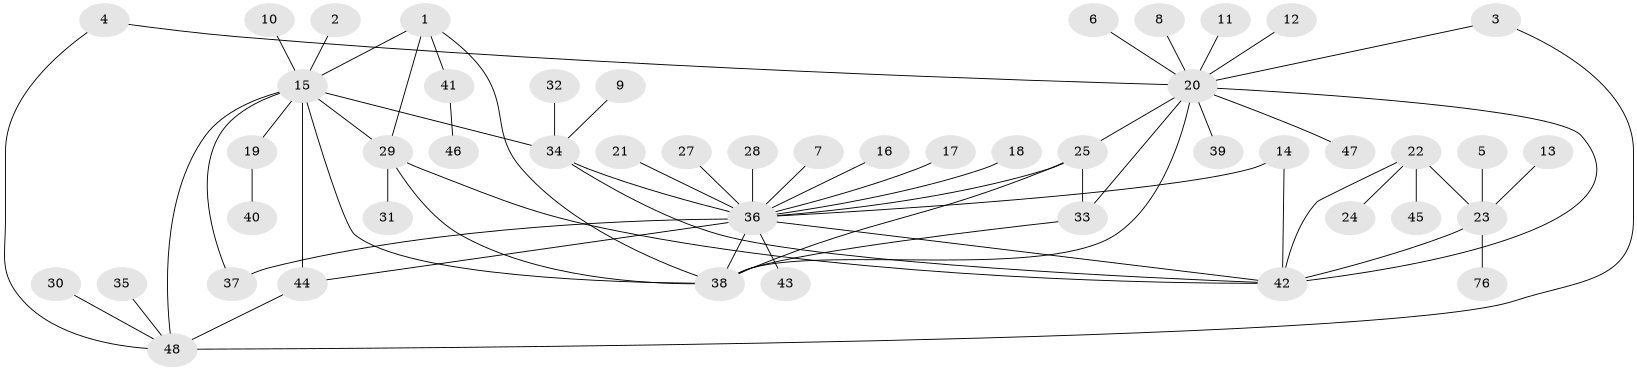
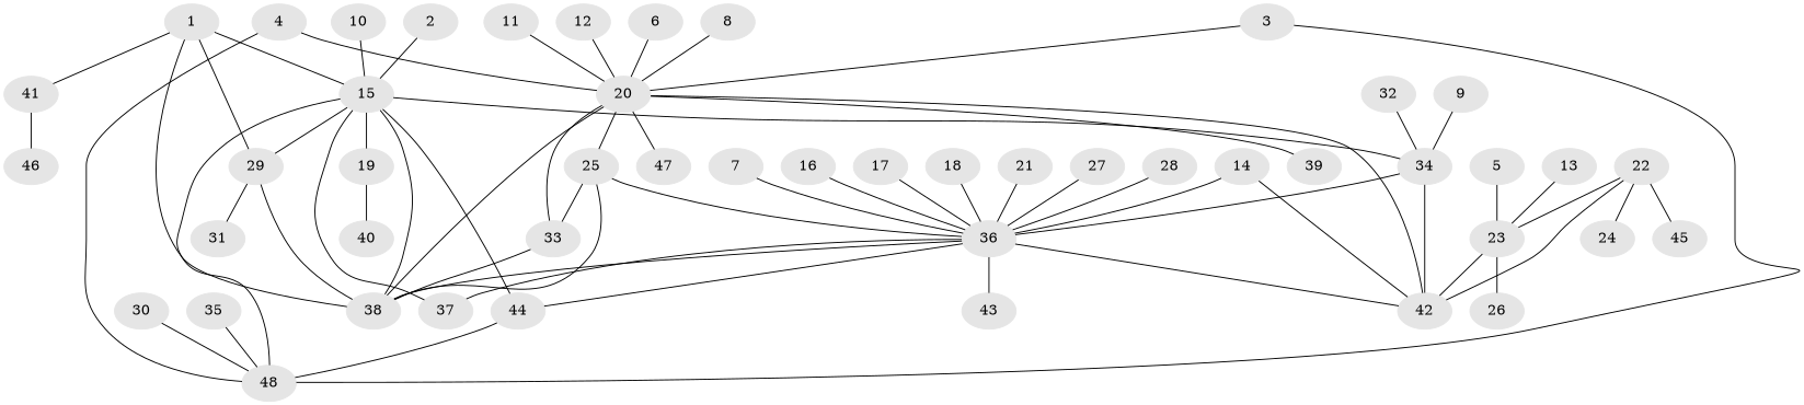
  graph {
    node [color=gray90 style=filled]
    edge [weight=1.0]
    1
    15
    29
    38
    41
    48
    34
    19
    37
    44
    42
    31
    46
    2
    3
    20
    25
    33
    39
    47
    4
    5
    23
-   26 [label=76]
+   26
    6
    7
    36
    43
    8
    9
    10
    11
    12
    13
    14
    40
    16
    17
    18
    21
    22
    24
    45
    27
    28
    30
    32
    35
    1 -- 15
    1 -- 29
    1 -- 38
    1 -- 41
    15 -- 29
    15 -- 38
    15 -- 48
    15 -- 34
    15 -- 19
    15 -- 37
    15 -- 44 [weight=2.0]
    29 -- 38
-   29 -- 42
    29 -- 31
    41 -- 46
    34 -- 42
    34 -- 36 [weight=3.0]
    19 -- 40
    44 -- 48 [weight=2.0]
    2 -- 15
    3 -- 48
    3 -- 20
    20 -- 38
    20 -- 42
    20 -- 25
    20 -- 33
    20 -- 39
    20 -- 47
    25 -- 38
    25 -- 33
    25 -- 36
    33 -- 38
    4 -- 48
    4 -- 20
    5 -- 23
    23 -- 42 [weight=2.0]
    23 -- 26
    6 -- 20
    7 -- 36
    36 -- 38
    36 -- 37
    36 -- 44
    36 -- 42
    36 -- 43
    8 -- 20
    9 -- 34
    10 -- 15
    11 -- 20
    12 -- 20
    13 -- 23
    14 -- 42
    14 -- 36
    16 -- 36
    17 -- 36
    18 -- 36
    21 -- 36
    22 -- 42
    22 -- 23 [weight=2.0]
    22 -- 24
    22 -- 45
    27 -- 36
    28 -- 36
    30 -- 48
    32 -- 34
    35 -- 48
  }
